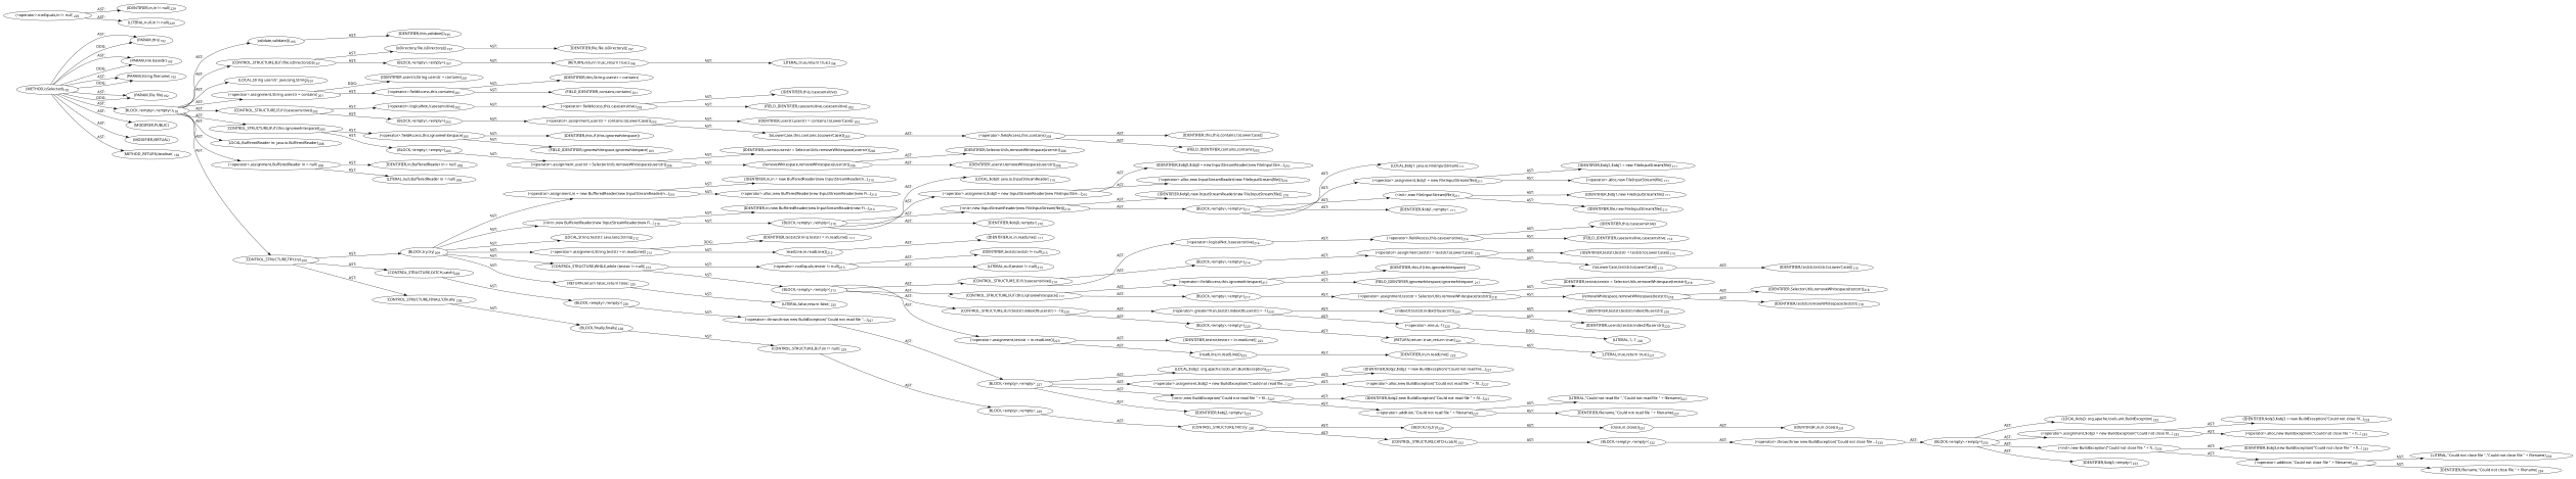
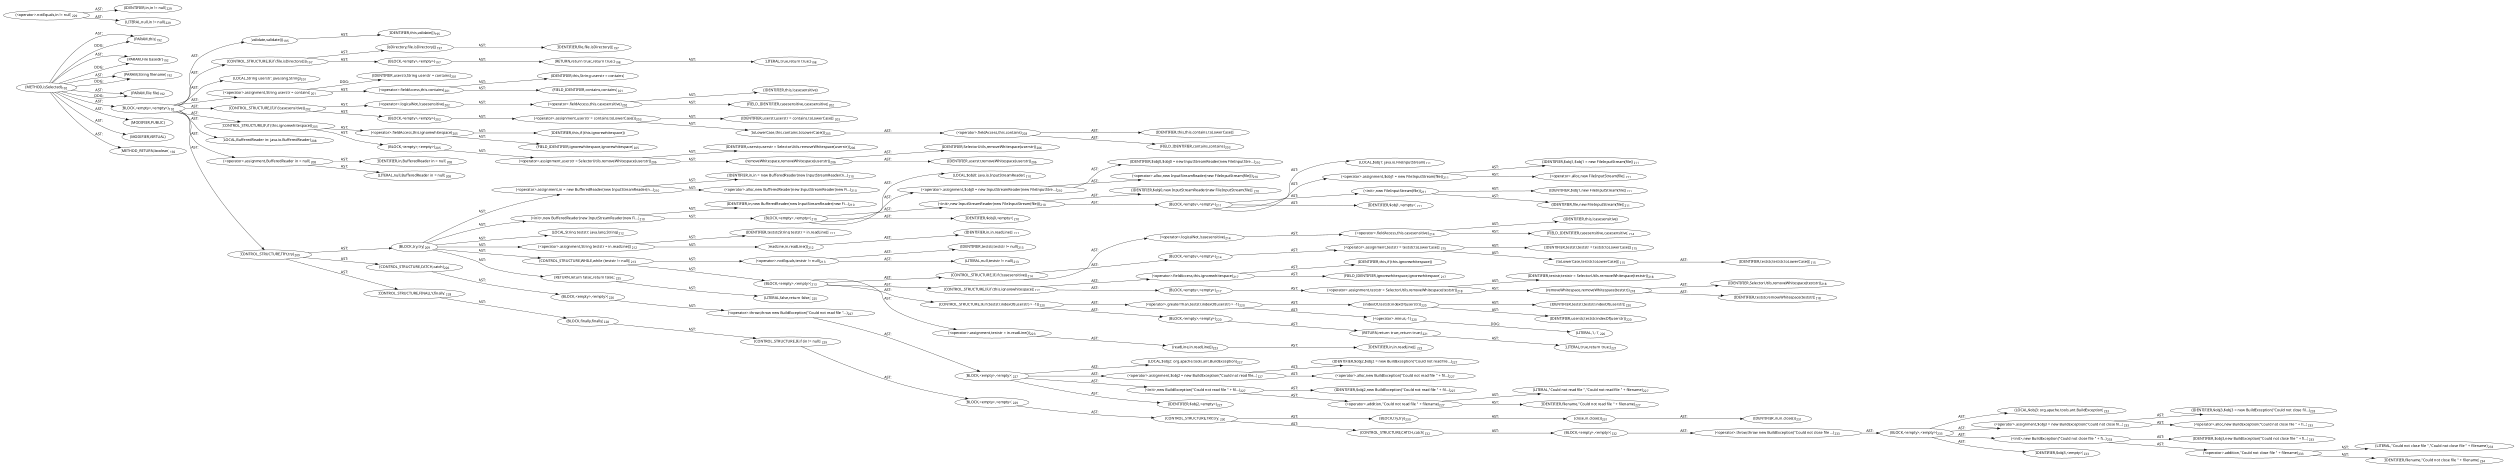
  digraph {
    fontname="Noto Sans"
    rankdir=LR
    node [fontname="Noto Sans"]
    edge [fontname="Noto Sans"]
    n1 [label=<(METHOD,isSelected)<SUB>192</SUB>>]
    n2 [label=<(PARAM,this)<SUB>192</SUB>>]
    n3 [label=<(PARAM,File basedir)<SUB>192</SUB>>]
    n4 [label=<(PARAM,String filename)<SUB>192</SUB>>]
    n5 [label=<(PARAM,File file)<SUB>192</SUB>>]
    n6 [label=<(BLOCK,&lt;empty&gt;,&lt;empty&gt;)<SUB>192</SUB>>]
    n7 [label=<(MODIFIER,PUBLIC)>]
    n8 [label=<(MODIFIER,VIRTUAL)>]
    n9 [label=<(METHOD_RETURN,boolean)<SUB>192</SUB>>]
    n10 [label=<(validate,validate())<SUB>195</SUB>>]
    n11 [label=<(CONTROL_STRUCTURE,IF,if (file.isDirectory()))<SUB>197</SUB>>]
    n12 [label=<(LOCAL,String userstr: java.lang.String)<SUB>201</SUB>>]
    n13 [label=<(&lt;operator&gt;.assignment,String userstr = contains)<SUB>201</SUB>>]
    n14 [label=<(CONTROL_STRUCTURE,IF,if (!casesensitive))<SUB>202</SUB>>]
    n15 [label=<(CONTROL_STRUCTURE,IF,if (this.ignorewhitespace))<SUB>205</SUB>>]
    n16 [label=<(LOCAL,BufferedReader in: java.io.BufferedReader)<SUB>208</SUB>>]
    n17 [label=<(&lt;operator&gt;.assignment,BufferedReader in = null)<SUB>208</SUB>>]
    n18 [label=<(CONTROL_STRUCTURE,TRY,try)<SUB>209</SUB>>]
    n19 [label=<(IDENTIFIER,this,validate())<SUB>195</SUB>>]
    n20 [label=<(isDirectory,file.isDirectory())<SUB>197</SUB>>]
    n21 [label=<(BLOCK,&lt;empty&gt;,&lt;empty&gt;)<SUB>197</SUB>>]
    n22 [label=<(IDENTIFIER,userstr,String userstr = contains)<SUB>201</SUB>>]
    n23 [label=<(&lt;operator&gt;.fieldAccess,this.contains)<SUB>201</SUB>>]
    n24 [label=<(&lt;operator&gt;.logicalNot,!casesensitive)<SUB>202</SUB>>]
    n25 [label=<(BLOCK,&lt;empty&gt;,&lt;empty&gt;)<SUB>202</SUB>>]
    n26 [label=<(&lt;operator&gt;.fieldAccess,this.ignorewhitespace)<SUB>205</SUB>>]
    n27 [label=<(BLOCK,&lt;empty&gt;,&lt;empty&gt;)<SUB>205</SUB>>]
    n28 [label=<(IDENTIFIER,in,BufferedReader in = null)<SUB>208</SUB>>]
    n29 [label=<(LITERAL,null,BufferedReader in = null)<SUB>208</SUB>>]
    n30 [label=<(BLOCK,try,try)<SUB>209</SUB>>]
    n31 [label=<(CONTROL_STRUCTURE,CATCH,catch)<SUB>226</SUB>>]
    n32 [label=<(CONTROL_STRUCTURE,FINALLY,finally)<SUB>228</SUB>>]
    n33 [label=<(IDENTIFIER,file,file.isDirectory())<SUB>197</SUB>>]
    n34 [label=<(RETURN,return true;,return true;)<SUB>198</SUB>>]
    n35 [label=<(LITERAL,true,return true;)<SUB>198</SUB>>]
    n36 [label=<(IDENTIFIER,this,String userstr = contains)>]
    n37 [label=<(FIELD_IDENTIFIER,contains,contains)<SUB>201</SUB>>]
    n38 [label=<(&lt;operator&gt;.fieldAccess,this.casesensitive)<SUB>202</SUB>>]
    n39 [label=<(&lt;operator&gt;.assignment,userstr = contains.toLowerCase())<SUB>203</SUB>>]
    n40 [label=<(IDENTIFIER,this,!casesensitive)>]
    n41 [label=<(FIELD_IDENTIFIER,casesensitive,casesensitive)<SUB>202</SUB>>]
    n42 [label=<(IDENTIFIER,userstr,userstr = contains.toLowerCase())<SUB>203</SUB>>]
    n43 [label=<(toLowerCase,this.contains.toLowerCase())<SUB>203</SUB>>]
    n44 [label=<(&lt;operator&gt;.fieldAccess,this.contains)<SUB>203</SUB>>]
    n45 [label=<(IDENTIFIER,this,this.contains.toLowerCase())>]
    n46 [label=<(FIELD_IDENTIFIER,contains,contains)<SUB>203</SUB>>]
    n47 [label=<(IDENTIFIER,this,if (this.ignorewhitespace))>]
    n48 [label=<(FIELD_IDENTIFIER,ignorewhitespace,ignorewhitespace)<SUB>205</SUB>>]
    n49 [label=<(&lt;operator&gt;.assignment,userstr = SelectorUtils.removeWhitespace(userstr))<SUB>206</SUB>>]
    n50 [label=<(IDENTIFIER,userstr,userstr = SelectorUtils.removeWhitespace(userstr))<SUB>206</SUB>>]
    n51 [label=<(removeWhitespace,removeWhitespace(userstr))<SUB>206</SUB>>]
    n52 [label=<(IDENTIFIER,SelectorUtils,removeWhitespace(userstr))<SUB>206</SUB>>]
    n53 [label=<(IDENTIFIER,userstr,removeWhitespace(userstr))<SUB>206</SUB>>]
    n54 [label=<(&lt;operator&gt;.assignment,in = new BufferedReader(new InputStreamReader(n...)<SUB>210</SUB>>]
    n55 [label=<(&lt;init&gt;,new BufferedReader(new InputStreamReader(new Fi...)<SUB>210</SUB>>]
    n56 [label=<(LOCAL,String teststr: java.lang.String)<SUB>212</SUB>>]
    n57 [label=<(&lt;operator&gt;.assignment,String teststr = in.readLine())<SUB>212</SUB>>]
    n58 [label=<(CONTROL_STRUCTURE,WHILE,while (teststr != null))<SUB>213</SUB>>]
    n59 [label=<(RETURN,return false;,return false;)<SUB>225</SUB>>]
    n60 [label=<(BLOCK,&lt;empty&gt;,&lt;empty&gt;)<SUB>226</SUB>>]
    n61 [label=<(BLOCK,finally,finally)<SUB>228</SUB>>]
    n62 [label=<(IDENTIFIER,in,in = new BufferedReader(new InputStreamReader(n...)<SUB>210</SUB>>]
    n63 [label=<(&lt;operator&gt;.alloc,new BufferedReader(new InputStreamReader(new Fi...)<SUB>210</SUB>>]
    n64 [label=<(IDENTIFIER,in,new BufferedReader(new InputStreamReader(new Fi...)<SUB>210</SUB>>]
    n65 [label=<(BLOCK,&lt;empty&gt;,&lt;empty&gt;)<SUB>210</SUB>>]
    n66 [label=<(IDENTIFIER,teststr,String teststr = in.readLine())<SUB>212</SUB>>]
    n67 [label=<(readLine,in.readLine())<SUB>212</SUB>>]
    n68 [label=<(&lt;operator&gt;.notEquals,teststr != null)<SUB>213</SUB>>]
    n69 [label=<(BLOCK,&lt;empty&gt;,&lt;empty&gt;)<SUB>213</SUB>>]
    n70 [label=<(LITERAL,false,return false;)<SUB>225</SUB>>]
    n71 [label=<(LOCAL,$obj0: java.io.InputStreamReader)<SUB>210</SUB>>]
    n72 [label=<(&lt;operator&gt;.assignment,$obj0 = new InputStreamReader(new FileInputStre...)<SUB>210</SUB>>]
    n73 [label=<(&lt;init&gt;,new InputStreamReader(new FileInputStream(file)))<SUB>210</SUB>>]
    n74 [label=<(IDENTIFIER,$obj0,&lt;empty&gt;)<SUB>210</SUB>>]
    n75 [label=<(IDENTIFIER,$obj0,$obj0 = new InputStreamReader(new FileInputStre...)<SUB>210</SUB>>]
    n76 [label=<(&lt;operator&gt;.alloc,new InputStreamReader(new FileInputStream(file)))<SUB>210</SUB>>]
    n77 [label=<(IDENTIFIER,$obj0,new InputStreamReader(new FileInputStream(file)))<SUB>210</SUB>>]
    n78 [label=<(BLOCK,&lt;empty&gt;,&lt;empty&gt;)<SUB>211</SUB>>]
    n79 [label=<(LOCAL,$obj1: java.io.FileInputStream)<SUB>211</SUB>>]
    n80 [label=<(&lt;operator&gt;.assignment,$obj1 = new FileInputStream(file))<SUB>211</SUB>>]
    n81 [label=<(&lt;init&gt;,new FileInputStream(file))<SUB>211</SUB>>]
    n82 [label=<(IDENTIFIER,$obj1,&lt;empty&gt;)<SUB>211</SUB>>]
    n83 [label=<(IDENTIFIER,$obj1,$obj1 = new FileInputStream(file))<SUB>211</SUB>>]
    n84 [label=<(&lt;operator&gt;.alloc,new FileInputStream(file))<SUB>211</SUB>>]
    n85 [label=<(IDENTIFIER,$obj1,new FileInputStream(file))<SUB>211</SUB>>]
    n86 [label=<(IDENTIFIER,file,new FileInputStream(file))<SUB>211</SUB>>]
    n87 [label=<(IDENTIFIER,in,in.readLine())<SUB>212</SUB>>]
    n88 [label=<(IDENTIFIER,teststr,teststr != null)<SUB>213</SUB>>]
    n89 [label=<(LITERAL,null,teststr != null)<SUB>213</SUB>>]
    n90 [label=<(CONTROL_STRUCTURE,IF,if (!casesensitive))<SUB>214</SUB>>]
    n91 [label=<(CONTROL_STRUCTURE,IF,if (this.ignorewhitespace))<SUB>217</SUB>>]
    n92 [label=<(CONTROL_STRUCTURE,IF,if (teststr.indexOf(userstr) &gt; -1))<SUB>220</SUB>>]
    n93 [label=<(&lt;operator&gt;.assignment,teststr = in.readLine())<SUB>223</SUB>>]
    n94 [label=<(&lt;operator&gt;.logicalNot,!casesensitive)<SUB>214</SUB>>]
    n95 [label=<(BLOCK,&lt;empty&gt;,&lt;empty&gt;)<SUB>214</SUB>>]
    n96 [label=<(&lt;operator&gt;.fieldAccess,this.ignorewhitespace)<SUB>217</SUB>>]
    n97 [label=<(BLOCK,&lt;empty&gt;,&lt;empty&gt;)<SUB>217</SUB>>]
    n98 [label=<(&lt;operator&gt;.greaterThan,teststr.indexOf(userstr) &gt; -1)<SUB>220</SUB>>]
    n99 [label=<(BLOCK,&lt;empty&gt;,&lt;empty&gt;)<SUB>220</SUB>>]
-   n100 [label=<(IDENTIFIER,teststr,teststr = in.readLine())<SUB>223</SUB>>]
    n101 [label=<(readLine,in.readLine())<SUB>223</SUB>>]
    n102 [label=<(&lt;operator&gt;.fieldAccess,this.casesensitive)<SUB>214</SUB>>]
    n103 [label=<(&lt;operator&gt;.assignment,teststr = teststr.toLowerCase())<SUB>215</SUB>>]
    n104 [label=<(IDENTIFIER,this,!casesensitive)>]
    n105 [label=<(FIELD_IDENTIFIER,casesensitive,casesensitive)<SUB>214</SUB>>]
    n106 [label=<(IDENTIFIER,teststr,teststr = teststr.toLowerCase())<SUB>215</SUB>>]
    n107 [label=<(toLowerCase,teststr.toLowerCase())<SUB>215</SUB>>]
    n108 [label=<(IDENTIFIER,teststr,teststr.toLowerCase())<SUB>215</SUB>>]
    n109 [label=<(IDENTIFIER,this,if (this.ignorewhitespace))>]
    n110 [label=<(FIELD_IDENTIFIER,ignorewhitespace,ignorewhitespace)<SUB>217</SUB>>]
    n111 [label=<(&lt;operator&gt;.assignment,teststr = SelectorUtils.removeWhitespace(teststr))<SUB>218</SUB>>]
    n112 [label=<(IDENTIFIER,teststr,teststr = SelectorUtils.removeWhitespace(teststr))<SUB>218</SUB>>]
    n113 [label=<(removeWhitespace,removeWhitespace(teststr))<SUB>218</SUB>>]
    n114 [label=<(IDENTIFIER,SelectorUtils,removeWhitespace(teststr))<SUB>218</SUB>>]
    n115 [label=<(IDENTIFIER,teststr,removeWhitespace(teststr))<SUB>218</SUB>>]
    n116 [label=<(indexOf,teststr.indexOf(userstr))<SUB>220</SUB>>]
    n117 [label=<(&lt;operator&gt;.minus,-1)<SUB>220</SUB>>]
    n118 [label=<(RETURN,return true;,return true;)<SUB>221</SUB>>]
    n119 [label=<(IDENTIFIER,teststr,teststr.indexOf(userstr))<SUB>220</SUB>>]
    n120 [label=<(IDENTIFIER,userstr,teststr.indexOf(userstr))<SUB>220</SUB>>]
    n121 [label=<(LITERAL,1,-1)<SUB>220</SUB>>]
    n122 [label=<(LITERAL,true,return true;)<SUB>221</SUB>>]
    n123 [label=<(IDENTIFIER,in,in.readLine())<SUB>223</SUB>>]
    n124 [label=<(&lt;operator&gt;.throw,throw new BuildException(&quot;Could not read file &quot;...)<SUB>227</SUB>>]
    n125 [label=<(BLOCK,&lt;empty&gt;,&lt;empty&gt;)<SUB>227</SUB>>]
    n126 [label=<(LOCAL,$obj2: org.apache.tools.ant.BuildException)<SUB>227</SUB>>]
    n127 [label=<(&lt;operator&gt;.assignment,$obj2 = new BuildException(&quot;Could not read file...)<SUB>227</SUB>>]
    n128 [label=<(&lt;init&gt;,new BuildException(&quot;Could not read file &quot; + fil...)<SUB>227</SUB>>]
    n129 [label=<(IDENTIFIER,$obj2,&lt;empty&gt;)<SUB>227</SUB>>]
    n130 [label=<(IDENTIFIER,$obj2,$obj2 = new BuildException(&quot;Could not read file...)<SUB>227</SUB>>]
    n131 [label=<(&lt;operator&gt;.alloc,new BuildException(&quot;Could not read file &quot; + fil...)<SUB>227</SUB>>]
    n132 [label=<(IDENTIFIER,$obj2,new BuildException(&quot;Could not read file &quot; + fil...)<SUB>227</SUB>>]
    n133 [label=<(&lt;operator&gt;.addition,&quot;Could not read file &quot; + filename)<SUB>227</SUB>>]
    n134 [label=<(LITERAL,&quot;Could not read file &quot;,&quot;Could not read file &quot; + filename)<SUB>227</SUB>>]
    n135 [label=<(IDENTIFIER,filename,&quot;Could not read file &quot; + filename)<SUB>227</SUB>>]
    n136 [label=<(CONTROL_STRUCTURE,IF,if (in != null))<SUB>229</SUB>>]
    n137 [label=<(BLOCK,&lt;empty&gt;,&lt;empty&gt;)<SUB>229</SUB>>]
    n138 [label=<(&lt;operator&gt;.notEquals,in != null)<SUB>229</SUB>>]
    n139 [label=<(IDENTIFIER,in,in != null)<SUB>229</SUB>>]
    n140 [label=<(LITERAL,null,in != null)<SUB>229</SUB>>]
    n141 [label=<(CONTROL_STRUCTURE,TRY,try)<SUB>230</SUB>>]
    n142 [label=<(BLOCK,try,try)<SUB>230</SUB>>]
    n143 [label=<(CONTROL_STRUCTURE,CATCH,catch)<SUB>232</SUB>>]
    n144 [label=<(close,in.close())<SUB>231</SUB>>]
    n145 [label=<(BLOCK,&lt;empty&gt;,&lt;empty&gt;)<SUB>232</SUB>>]
    n146 [label=<(IDENTIFIER,in,in.close())<SUB>231</SUB>>]
    n147 [label=<(&lt;operator&gt;.throw,throw new BuildException(&quot;Could not close file ...)<SUB>233</SUB>>]
    n148 [label=<(BLOCK,&lt;empty&gt;,&lt;empty&gt;)<SUB>233</SUB>>]
    n149 [label=<(LOCAL,$obj3: org.apache.tools.ant.BuildException)<SUB>233</SUB>>]
    n150 [label=<(&lt;operator&gt;.assignment,$obj3 = new BuildException(&quot;Could not close fil...)<SUB>233</SUB>>]
    n151 [label=<(&lt;init&gt;,new BuildException(&quot;Could not close file &quot; + fi...)<SUB>233</SUB>>]
    n152 [label=<(IDENTIFIER,$obj3,&lt;empty&gt;)<SUB>233</SUB>>]
    n153 [label=<(IDENTIFIER,$obj3,$obj3 = new BuildException(&quot;Could not close fil...)<SUB>233</SUB>>]
    n154 [label=<(&lt;operator&gt;.alloc,new BuildException(&quot;Could not close file &quot; + fi...)<SUB>233</SUB>>]
    n155 [label=<(IDENTIFIER,$obj3,new BuildException(&quot;Could not close file &quot; + fi...)<SUB>233</SUB>>]
    n156 [label=<(&lt;operator&gt;.addition,&quot;Could not close file &quot; + filename)<SUB>233</SUB>>]
    n157 [label=<(LITERAL,&quot;Could not close file &quot;,&quot;Could not close file &quot; + filename)<SUB>233</SUB>>]
    n158 [label=<(IDENTIFIER,filename,&quot;Could not close file &quot; + filename)<SUB>234</SUB>>]
    n1 -> n2 [label="AST: "]
    n1 -> n2 [label="DDG: "]
    n1 -> n3 [label="AST: "]
    n1 -> n3 [label="DDG: "]
    n1 -> n4 [label="AST: "]
    n1 -> n4 [label="DDG: "]
    n1 -> n5 [label="AST: "]
    n1 -> n5 [label="DDG: "]
    n1 -> n6 [label="AST: "]
    n1 -> n7 [label="AST: "]
    n1 -> n8 [label="AST: "]
    n1 -> n9 [label="AST: "]
    n6 -> n10 [label="AST: "]
    n6 -> n11 [label="AST: "]
    n6 -> n12 [label="AST: "]
    n6 -> n13 [label="AST: "]
    n6 -> n14 [label="AST: "]
    n6 -> n15 [label="AST: "]
    n6 -> n16 [label="AST: "]
    n6 -> n17 [label="AST: "]
    n6 -> n18 [label="AST: "]
    n10 -> n19 [label="AST: "]
    n11 -> n20 [label="AST: "]
    n11 -> n21 [label="AST: "]
    n13 -> n22 [label="DDG: "]
    n13 -> n23 [label="AST: "]
    n14 -> n24 [label="AST: "]
    n14 -> n25 [label="AST: "]
    n15 -> n26 [label="AST: "]
    n15 -> n27 [label="AST: "]
    n17 -> n28 [label="AST: "]
    n17 -> n29 [label="AST: "]
    n18 -> n30 [label="AST: "]
    n18 -> n31 [label="AST: "]
    n18 -> n32 [label="AST: "]
    n20 -> n33 [label="AST: "]
    n21 -> n34 [label="AST: "]
    n23 -> n36 [label="AST: "]
    n23 -> n37 [label="AST: "]
    n24 -> n38 [label="AST: "]
    n25 -> n39 [label="AST: "]
    n26 -> n47 [label="AST: "]
    n26 -> n48 [label="AST: "]
    n27 -> n49 [label="AST: "]
    n30 -> n54 [label="AST: "]
    n30 -> n55 [label="AST: "]
    n30 -> n56 [label="AST: "]
    n30 -> n57 [label="AST: "]
    n30 -> n58 [label="AST: "]
    n30 -> n59 [label="AST: "]
    n31 -> n60 [label="AST: "]
    n32 -> n61 [label="AST: "]
    n34 -> n35 [label="AST: "]
    n38 -> n40 [label="AST: "]
    n38 -> n41 [label="AST: "]
    n39 -> n42 [label="AST: "]
    n39 -> n43 [label="AST: "]
    n43 -> n44 [label="AST: "]
    n44 -> n45 [label="AST: "]
    n44 -> n46 [label="AST: "]
    n49 -> n50 [label="AST: "]
    n49 -> n51 [label="AST: "]
    n51 -> n52 [label="AST: "]
    n51 -> n53 [label="AST: "]
    n54 -> n62 [label="AST: "]
    n54 -> n63 [label="AST: "]
    n55 -> n64 [label="AST: "]
    n55 -> n65 [label="AST: "]
-   n57 -> n66 [label="DDG: "]
+   n57 -> n66 [label="AST: "]
    n57 -> n67 [label="AST: "]
    n58 -> n68 [label="AST: "]
    n58 -> n69 [label="AST: "]
    n59 -> n70 [label="AST: "]
    n60 -> n124 [label="AST: "]
    n61 -> n136 [label="AST: "]
    n65 -> n71 [label="AST: "]
    n65 -> n72 [label="AST: "]
    n65 -> n73 [label="AST: "]
    n65 -> n74 [label="AST: "]
    n67 -> n87 [label="AST: "]
    n68 -> n88 [label="AST: "]
    n68 -> n89 [label="AST: "]
    n69 -> n90 [label="AST: "]
    n69 -> n91 [label="AST: "]
    n69 -> n92 [label="AST: "]
    n69 -> n93 [label="AST: "]
    n72 -> n75 [label="AST: "]
    n72 -> n76 [label="AST: "]
    n73 -> n77 [label="AST: "]
    n73 -> n78 [label="AST: "]
    n78 -> n79 [label="AST: "]
    n78 -> n80 [label="AST: "]
    n78 -> n81 [label="AST: "]
    n78 -> n82 [label="AST: "]
    n80 -> n83 [label="AST: "]
    n80 -> n84 [label="AST: "]
    n81 -> n85 [label="AST: "]
    n81 -> n86 [label="AST: "]
    n90 -> n94 [label="AST: "]
    n90 -> n95 [label="AST: "]
    n91 -> n96 [label="AST: "]
    n91 -> n97 [label="AST: "]
    n92 -> n98 [label="AST: "]
    n92 -> n99 [label="AST: "]
-   n93 -> n100 [label="AST: "]
    n93 -> n101 [label="AST: "]
    n94 -> n102 [label="AST: "]
    n95 -> n103 [label="AST: "]
    n96 -> n109 [label="AST: "]
    n96 -> n110 [label="AST: "]
    n97 -> n111 [label="AST: "]
    n98 -> n116 [label="AST: "]
    n98 -> n117 [label="AST: "]
    n99 -> n118 [label="AST: "]
    n101 -> n123 [label="AST: "]
    n102 -> n104 [label="AST: "]
    n102 -> n105 [label="AST: "]
    n103 -> n106 [label="AST: "]
    n103 -> n107 [label="AST: "]
    n107 -> n108 [label="AST: "]
    n111 -> n112 [label="AST: "]
    n111 -> n113 [label="AST: "]
    n113 -> n114 [label="AST: "]
    n113 -> n115 [label="AST: "]
    n116 -> n119 [label="AST: "]
    n116 -> n120 [label="AST: "]
    n117 -> n121 [label="DDG: "]
    n118 -> n122 [label="AST: "]
    n124 -> n125 [label="AST: "]
    n125 -> n126 [label="AST: "]
    n125 -> n127 [label="AST: "]
    n125 -> n128 [label="AST: "]
    n125 -> n129 [label="AST: "]
    n127 -> n130 [label="AST: "]
    n127 -> n131 [label="AST: "]
    n128 -> n132 [label="AST: "]
    n128 -> n133 [label="AST: "]
    n133 -> n134 [label="AST: "]
    n133 -> n135 [label="AST: "]
    n136 -> n137 [label="AST: "]
    n137 -> n141 [label="AST: "]
    n138 -> n139 [label="AST: "]
    n138 -> n140 [label="AST: "]
    n141 -> n142 [label="AST: "]
    n141 -> n143 [label="AST: "]
    n142 -> n144 [label="AST: "]
    n143 -> n145 [label="AST: "]
    n144 -> n146 [label="AST: "]
    n145 -> n147 [label="AST: "]
    n147 -> n148 [label="AST: "]
    n148 -> n149 [label="AST: "]
    n148 -> n150 [label="AST: "]
    n148 -> n151 [label="AST: "]
    n148 -> n152 [label="AST: "]
    n150 -> n153 [label="AST: "]
    n150 -> n154 [label="AST: "]
    n151 -> n155 [label="AST: "]
    n151 -> n156 [label="AST: "]
    n156 -> n157 [label="AST: "]
    n156 -> n158 [label="AST: "]
  }
